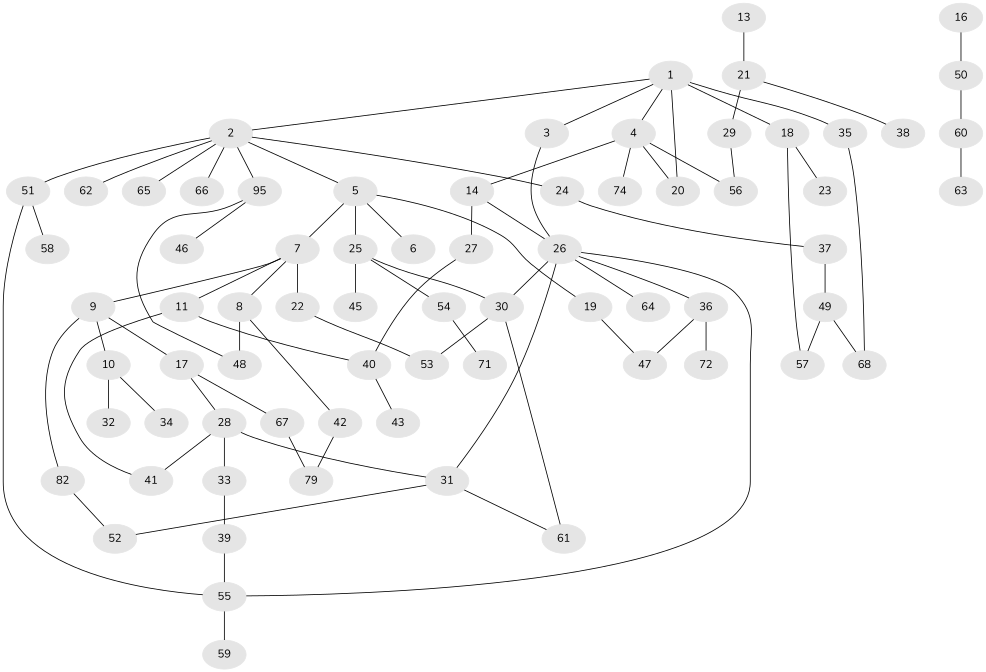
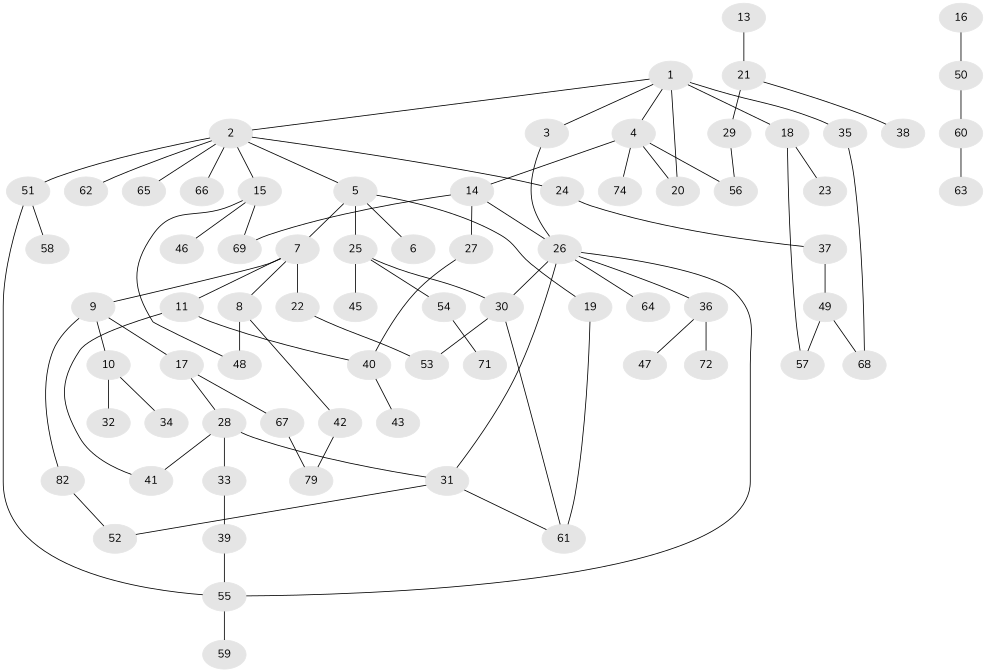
  graph {
    fontname=Nunito
    node [color=gray90 fontname=Nunito style=filled]
    edge [fontname=Nunito]
    1
    2
    3
    4
    18
    20
    35
    5
-   15 [label=95]
+   15
    24
    51
    62
    65
    66
    26
    14
    n17 [label=74]
    56
    23
    57
    68
    6
    7
    19
    25
    48
+   69
    46
    37
    55
    58
    13
    21
    30
    31
    36
    64
    27
    8
    9
    11
    22
    61
    45
    54
    42
    10
    n48 [label=82]
    17
    40
    41
    53
    n53 [label=79]
    32
    34
    52
    28
    67
    16
    50
    43
    29
    38
    60
    33
    49
    71
    47
    72
    59
    39
    63
    1 -- 2
    1 -- 3
    1 -- 4
    1 -- 18
    1 -- 20
    1 -- 35
    2 -- 5
    2 -- 15
    2 -- 24
    2 -- 51
    2 -- 62
    2 -- 65
    2 -- 66
    3 -- 26
    4 -- 20
    4 -- 14
    4 -- n17
    4 -- 56
    18 -- 23
    18 -- 57
    35 -- 68
    5 -- 6
    5 -- 7
    5 -- 19
    5 -- 25
    15 -- 48
+   15 -- 69
    15 -- 46
    24 -- 37
    51 -- 55
    51 -- 58
    26 -- 55
    26 -- 30
    26 -- 31
    26 -- 36
    26 -- 64
    14 -- 26
+   14 -- 69
    14 -- 27
    7 -- 8
    7 -- 9
    7 -- 11
    7 -- 22
-   19 -- 47
+   19 -- 61
    25 -- 30
    25 -- 45
    25 -- 54
    37 -- 49
    55 -- 59
    13 -- 21
    21 -- 29
    21 -- 38
    30 -- 61
    30 -- 53
    31 -- 61
    31 -- 52
    36 -- 47
    36 -- 72
    27 -- 40
    8 -- 48
    8 -- 42
    9 -- 10
    9 -- n48
    9 -- 17
    11 -- 40
    11 -- 41
    22 -- 53
    54 -- 71
    42 -- n53
    10 -- 32
    10 -- 34
    n48 -- 52
    17 -- 28
    17 -- 67
    40 -- 43
    28 -- 31
    28 -- 41
    28 -- 33
    67 -- n53
    16 -- 50
    50 -- 60
    29 -- 56
    60 -- 63
    33 -- 39
    49 -- 57
    49 -- 68
    39 -- 55
  }
